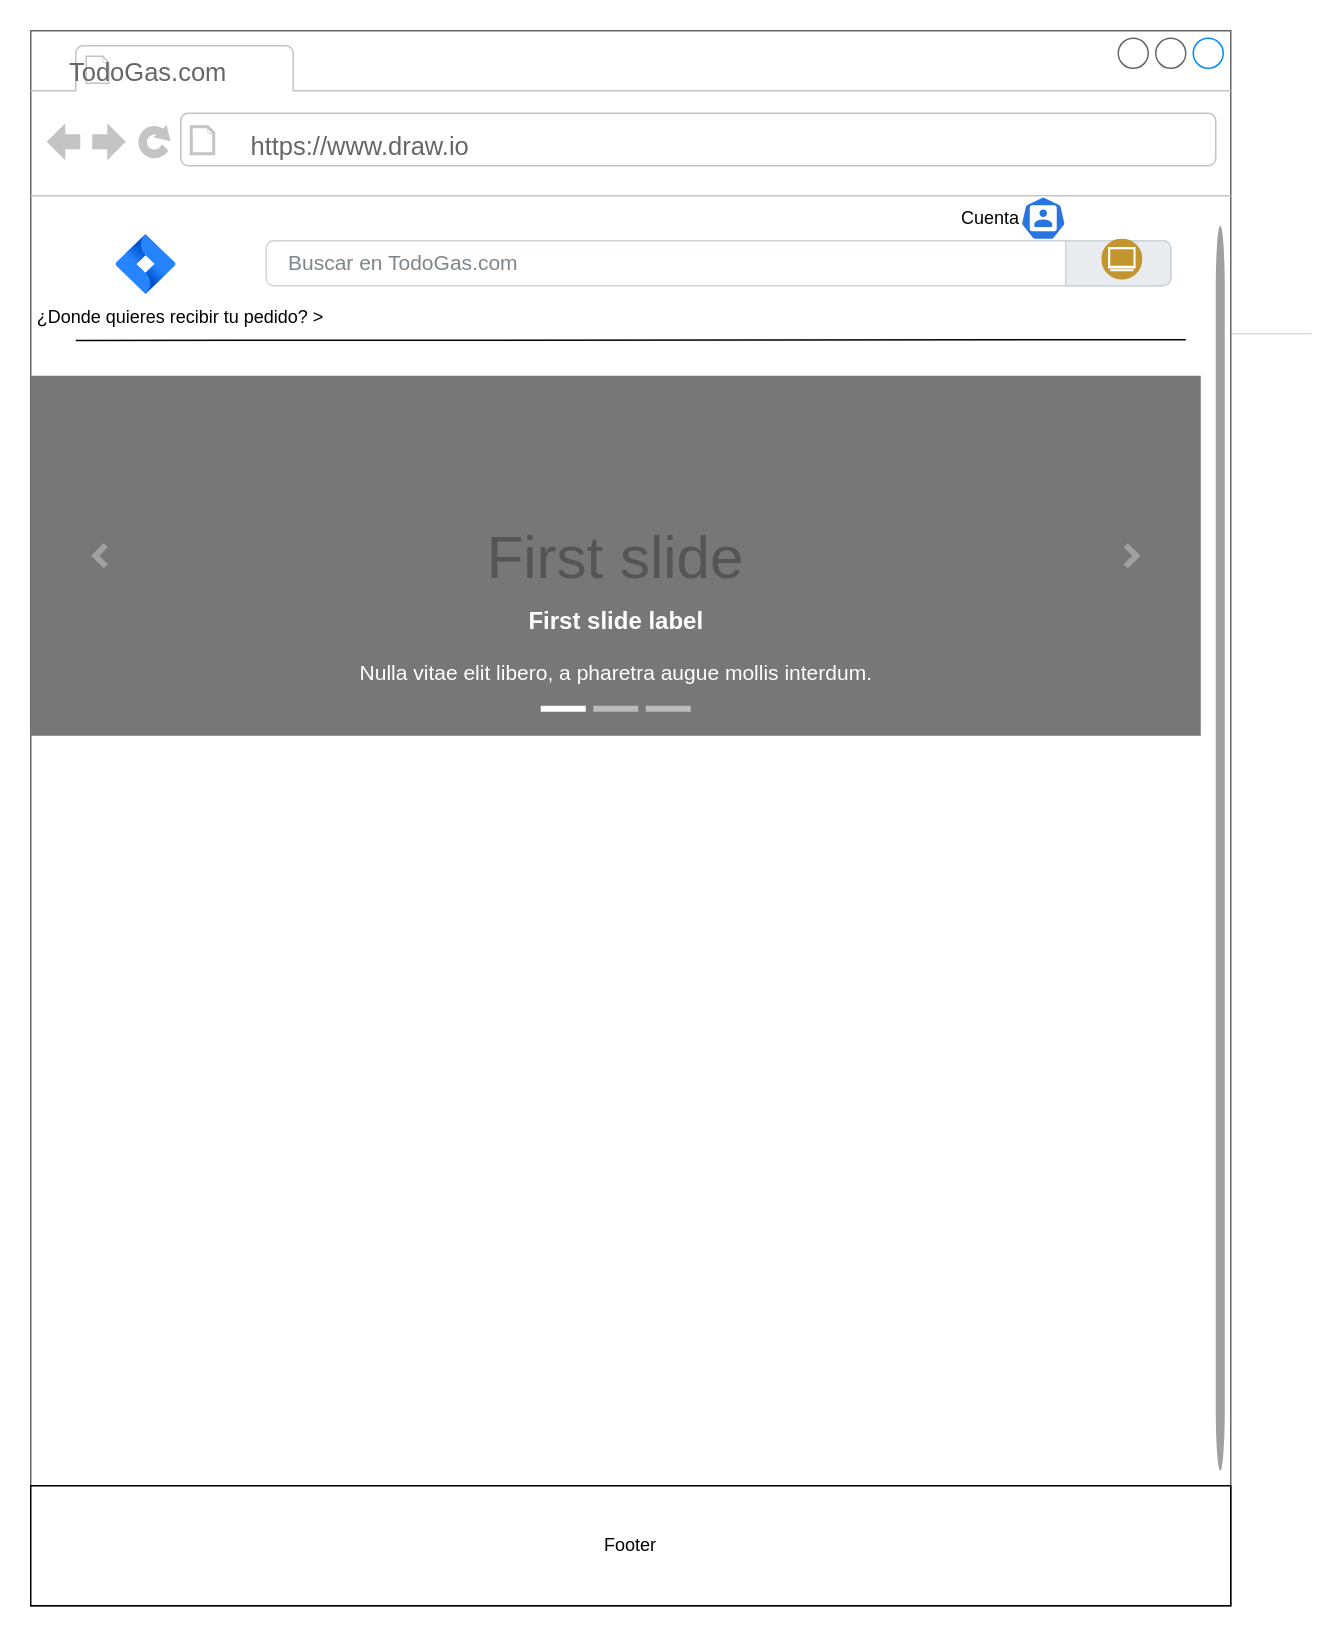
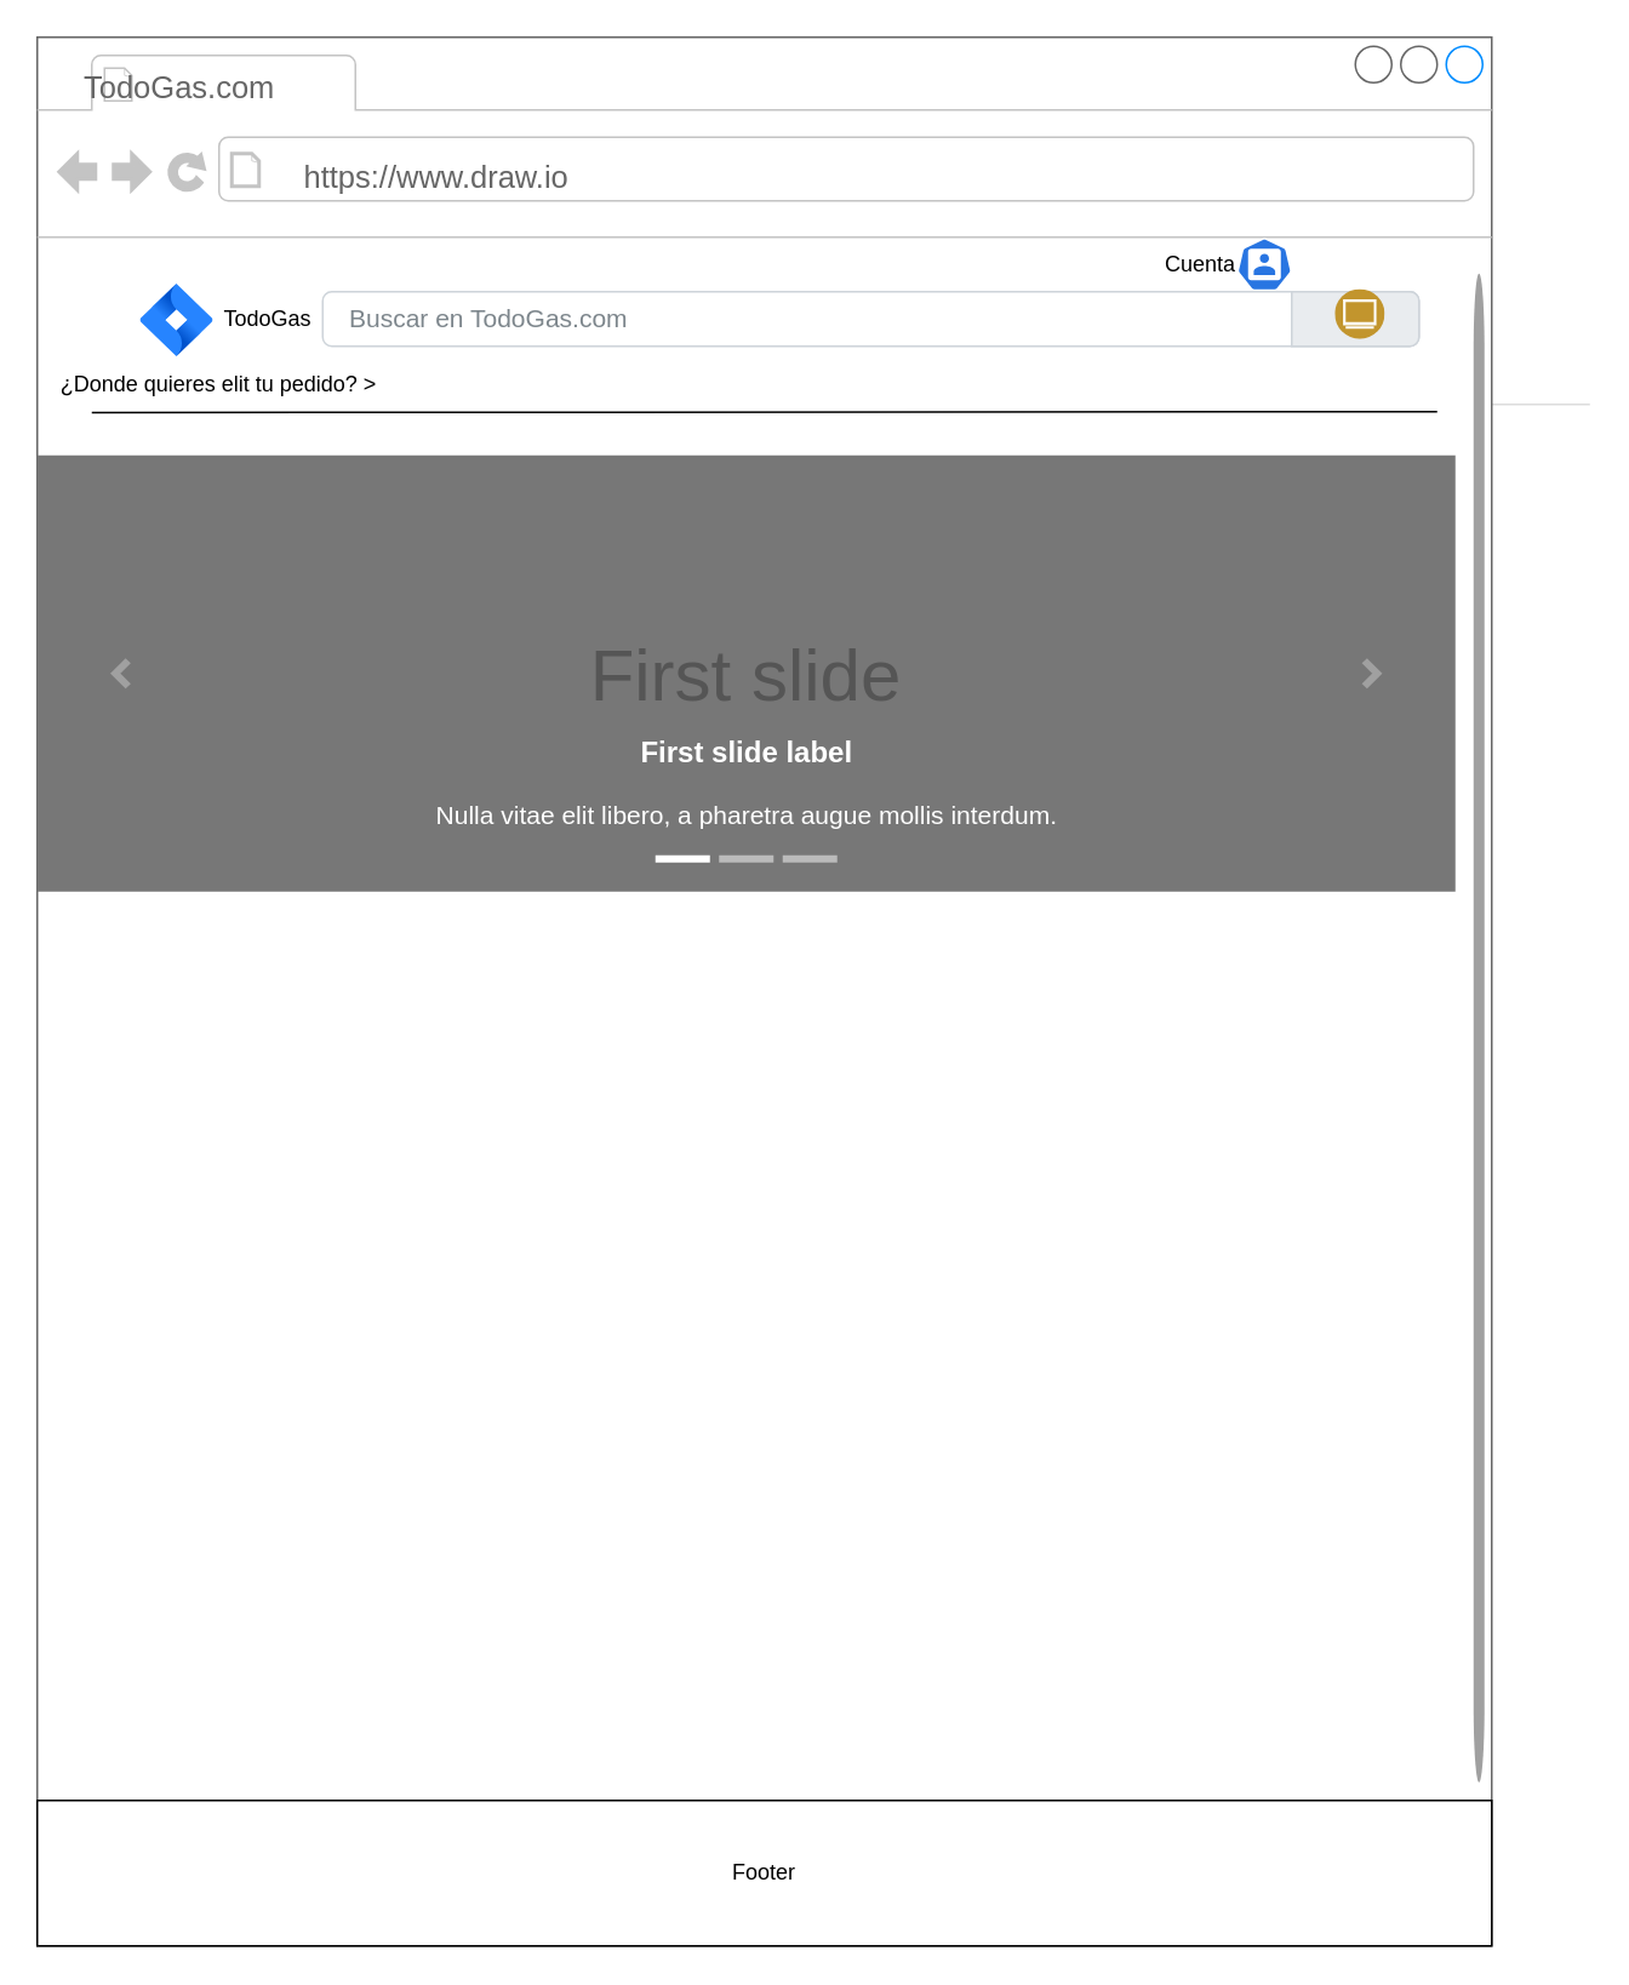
  <mxCell id="0" />
  <mxCell id="1" parent="0" />
  <mxCell id="2" value="" style="shape=line;strokeColor=#dddddd;" vertex="1" parent="1"><mxGeometry x="174" y="217" width="700" height="10" as="geometry" /></mxCell>
  <mxCell id="3" value="" style="strokeWidth=1;shadow=0;dashed=0;align=center;html=1;shape=mxgraph.mockup.containers.browserWindow;rSize=0;strokeColor=#666666;strokeColor2=#008cff;strokeColor3=#c4c4c4;mainText=,;recursiveResize=0;" vertex="1" parent="1"><mxGeometry x="20" y="20" width="800" height="1050" as="geometry" /></mxCell>
  <mxCell id="4" value="TodoGas.com" style="strokeWidth=1;shadow=0;dashed=0;align=center;html=1;shape=mxgraph.mockup.containers.anchor;fontSize=17;fontColor=#666666;align=left;" vertex="1" parent="3"><mxGeometry x="24.2" y="20" width="110" height="18" as="geometry" /></mxCell>
  <mxCell id="5" value="https://www.draw.io" style="strokeWidth=1;shadow=0;dashed=0;align=center;html=1;shape=mxgraph.mockup.containers.anchor;rSize=0;fontSize=17;fontColor=#666666;align=left;" vertex="1" parent="3"><mxGeometry x="145" y="65" width="250" height="26" as="geometry" /></mxCell>
  <mxCell id="6" value="" style="image;image=img/lib/atlassian/Jira_Software_Logo.svg;" vertex="1" parent="3"><mxGeometry x="57" y="136" width="40" height="40" as="geometry" /></mxCell>
  <mxCell id="7" value="Buscar en TodoGas.com" style="html=1;shadow=0;dashed=0;shape=mxgraph.bootstrap.rrect;rSize=5;strokeColor=#CED4DA;html=1;whiteSpace=wrap;fillColor=#FFFFFF;fontColor=#7D868C;align=left;spacingLeft=0;spacing=15;fontSize=14;" vertex="1" parent="3"><mxGeometry x="157" y="140" width="603" height="30" as="geometry" /></mxCell>
  <mxCell id="8" value="" style="html=1;shadow=0;dashed=0;shape=mxgraph.bootstrap.rightButton;strokeColor=inherit;gradientColor=inherit;fontColor=inherit;fillColor=#E9ECEF;rSize=5;perimeter=none;whiteSpace=wrap;resizeHeight=1;fontSize=14;" vertex="1" parent="7"><mxGeometry x="1" width="70" height="30" relative="1" as="geometry"><mxPoint x="-70" as="offset" /></mxGeometry></mxCell>
  <mxCell id="9" value="" style="aspect=fixed;perimeter=ellipsePerimeter;html=1;align=center;shadow=0;dashed=0;fontColor=#4277BB;labelBackgroundColor=#ffffff;fontSize=12;spacingTop=3;image;image=img/lib/ibm/users/browser.svg;" vertex="1" parent="7"><mxGeometry x="557.187" y="-1" width="27.417" height="27.417" as="geometry" /></mxCell>
- <mxCell id="10" value="¿Donde quieres recibir tu pedido? &amp;gt;" style="text;html=1;strokeColor=none;fillColor=none;align=center;verticalAlign=middle;whiteSpace=wrap;rounded=0;" vertex="1" parent="3"><mxGeometry y="176" width="200" height="30" as="geometry" /></mxCell>
+ <mxCell id="10" value="¿Donde quieres elit tu pedido? &amp;gt;" style="text;html=1;strokeColor=none;fillColor=none;align=center;verticalAlign=middle;whiteSpace=wrap;rounded=0;" vertex="1" parent="3"><mxGeometry y="176" width="200" height="30" as="geometry" /></mxCell>
+ <mxCell id="11" value="TodoGas" style="text;html=1;strokeColor=none;fillColor=none;align=center;verticalAlign=middle;whiteSpace=wrap;rounded=0;" vertex="1" parent="3"><mxGeometry x="97" y="140" width="60" height="30" as="geometry" /></mxCell>
  <mxCell id="12" value="" style="shape=image;html=1;verticalAlign=top;verticalLabelPosition=bottom;labelBackgroundColor=#ffffff;imageAspect=0;aspect=fixed;image=https://cdn4.iconfinder.com/data/icons/essential-app-2/16/burger-menu-more-panel-128.png" vertex="1" parent="3"><mxGeometry x="17" y="146" width="24" height="24" as="geometry" /></mxCell>
  <mxCell id="13" value="" style="sketch=0;html=1;dashed=0;whitespace=wrap;fillColor=#2875E2;strokeColor=#ffffff;points=[[0.005,0.63,0],[0.1,0.2,0],[0.9,0.2,0],[0.5,0,0],[0.995,0.63,0],[0.72,0.99,0],[0.5,1,0],[0.28,0.99,0]];shape=mxgraph.kubernetes.icon;prIcon=user" vertex="1" parent="3"><mxGeometry x="660" y="110" width="30" height="30" as="geometry" /></mxCell>
  <mxCell id="14" value="Cuenta" style="text;html=1;strokeColor=none;fillColor=none;align=center;verticalAlign=middle;whiteSpace=wrap;rounded=0;" vertex="1" parent="3"><mxGeometry x="610" y="110" width="60" height="30" as="geometry" /></mxCell>
  <mxCell id="15" value="" style="shape=image;html=1;verticalAlign=top;verticalLabelPosition=bottom;labelBackgroundColor=#ffffff;imageAspect=0;aspect=fixed;image=https://cdn1.iconfinder.com/data/icons/ionicons-outline-vol-2/512/notifications-outline-128.png" vertex="1" parent="3"><mxGeometry x="694" y="113" width="25" height="25" as="geometry" /></mxCell>
  <mxCell id="16" value="" style="shape=image;html=1;verticalAlign=top;verticalLabelPosition=bottom;labelBackgroundColor=#ffffff;imageAspect=0;aspect=fixed;image=https://cdn0.iconfinder.com/data/icons/phosphor-regular-vol-4/256/shopping-cart-128.png" vertex="1" parent="3"><mxGeometry x="720" y="110" width="30" height="30" as="geometry" /></mxCell>
  <mxCell id="17" value="First slide" style="html=1;shadow=0;dashed=0;strokeColor=none;strokeWidth=1;fillColor=#777777;fontColor=#555555;whiteSpace=wrap;align=center;verticalAlign=middle;fontStyle=0;fontSize=40;" vertex="1" parent="3"><mxGeometry y="230" width="780" height="240" as="geometry" /></mxCell>
  <mxCell id="18" value="" style="html=1;verticalLabelPosition=bottom;labelBackgroundColor=#ffffff;verticalAlign=top;shadow=0;dashed=0;strokeWidth=4;shape=mxgraph.ios7.misc.more;strokeColor=#a0a0a0;" vertex="1" parent="17"><mxGeometry x="1" y="0.5" width="7" height="14" relative="1" as="geometry"><mxPoint x="-50" y="-7" as="offset" /></mxGeometry></mxCell>
  <mxCell id="19" value="" style="flipH=1;html=1;verticalLabelPosition=bottom;labelBackgroundColor=#ffffff;verticalAlign=top;shadow=0;dashed=0;strokeWidth=4;shape=mxgraph.ios7.misc.more;strokeColor=#a0a0a0;" vertex="1" parent="17"><mxGeometry y="0.5" width="7" height="14" relative="1" as="geometry"><mxPoint x="43" y="-7" as="offset" /></mxGeometry></mxCell>
  <mxCell id="20" value="" style="html=1;shadow=0;strokeColor=none;fillColor=#ffffff;" vertex="1" parent="17"><mxGeometry x="0.5" y="1" width="30" height="4" relative="1" as="geometry"><mxPoint x="-50" y="-20" as="offset" /></mxGeometry></mxCell>
  <mxCell id="21" value="" style="html=1;shadow=0;strokeColor=none;fillColor=#BBBBBB;" vertex="1" parent="17"><mxGeometry x="0.5" y="1" width="30" height="4" relative="1" as="geometry"><mxPoint x="-15" y="-20" as="offset" /></mxGeometry></mxCell>
  <mxCell id="22" value="" style="html=1;shadow=0;strokeColor=none;fillColor=#BBBBBB;" vertex="1" parent="17"><mxGeometry x="0.5" y="1" width="30" height="4" relative="1" as="geometry"><mxPoint x="20" y="-20" as="offset" /></mxGeometry></mxCell>
  <mxCell id="23" value="&lt;font style=&quot;font-size: 16px&quot;&gt;&lt;b&gt;First slide label&lt;/b&gt;&lt;/font&gt;&lt;br style=&quot;font-size: 14px&quot;&gt;&lt;br style=&quot;font-size: 14px&quot;&gt;Nulla vitae elit libero, a pharetra augue mollis interdum." style="html=1;shadow=0;strokeColor=none;fillColor=none;resizeWidth=1;fontColor=#FFFFFF;fontSize=14;" vertex="1" parent="17"><mxGeometry y="1" width="780" height="60" relative="1" as="geometry"><mxPoint y="-90" as="offset" /></mxGeometry></mxCell>
  <mxCell id="24" value="Footer" style="shape=rect;dashed=0;shadow=0;html=1;whiteSpace=wrap;" vertex="1" parent="3"><mxGeometry y="970" width="800" height="80" as="geometry" /></mxCell>
  <mxCell id="25" value="" style="html=1;verticalLabelPosition=bottom;labelBackgroundColor=#ffffff;verticalAlign=top;shadow=0;dashed=0;strokeWidth=2;shape=mxgraph.ios7.misc.scroll_(vertical);fillColor=#a0a0a0;" vertex="1" parent="3"><mxGeometry x="790" y="130" width="6" height="830" as="geometry" /></mxCell>
  <mxCell id="26" value="" style="endArrow=none;html=1;rounded=0;" edge="1" parent="3"><mxGeometry width="50" height="50" relative="1" as="geometry"><mxPoint x="30" y="206.45" as="sourcePoint" /><mxPoint x="770" y="206" as="targetPoint" /></mxGeometry></mxCell>
